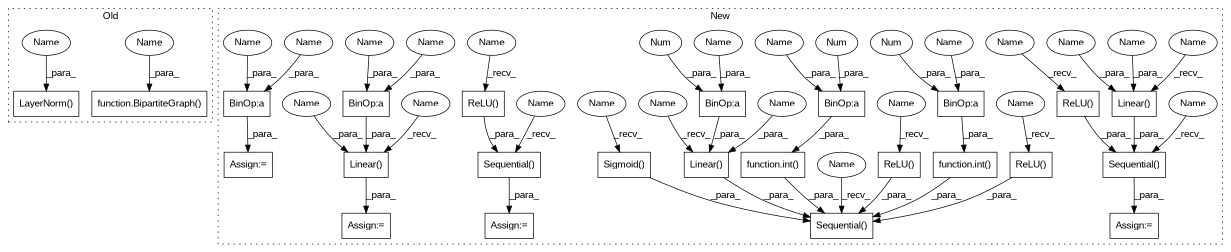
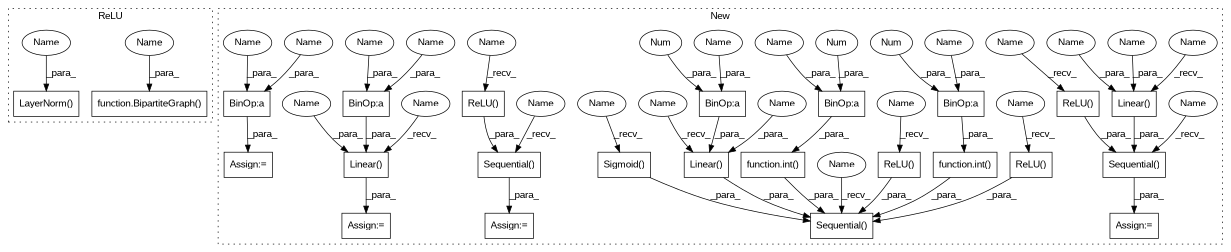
  digraph {
    fontname="Liberation Sans"
    node [a=87 l=2 s=2326 shape=ellipse fontname="Liberation Sans"]
    edge [fontname="Liberation Sans"]
    n1 [a=75 l="13,1" label="LayerNorm()" s="4745,4776" shape=box]
    n2 [a=75 l="28,10" label="function.BipartiteGraph()" s="5145,5246" shape=box]
    n3 [l=18 label=Name s=5173]
    n4 [l=18 label=Name s=4758]
    n5 [a=75 l="4,1" label="function.int()" s="2282,2307" shape=box]
    n6 [a=82 l=1 label="BinOp:a" s=2305 shape=box]
    n7 [a=76 l=1 label=Num s=2306]
    n8 [a=75 l="10,1" label="Linear()" s="2088,2139" shape=box]
    n9 [a=82 l=1 label="BinOp:a" s=2231 shape=box]
    n10 [a=75 l="4,1" label="function.int()" s="2208,2233" shape=box]
    n11 [a=82 l=3 label="BinOp:a" s=2911 shape=box]
    n12 [a=82 l=3 label="BinOp:a" s=2755 shape=box]
    n13 [a=75 l=12 label="Sigmoid()" shape=box]
    n14 [a=76 l=1 label=Num s=2232]
    n15 [a=75 l=9 label="ReLU()" s=2249 shape=box]
    n16 [a=68 l=3 label="Assign:=" s=2711 shape=box]
    n17 [a=75 l="27,10" label="Sequential()" s="2540,2640" shape=box]
    n18 [a=75 l=9 label="ReLU()" s=2154 shape=box]
    n19 [a=75 l="10,1" label="Linear()" s="2567,2616" shape=box]
    n20 [a=82 l=1 label="BinOp:a" s=2116 shape=box]
    n21 [a=75 l="27,10" label="Sequential()" s="2061,2338" shape=box]
    n22 [a=75 l="27,10" label="Sequential()" s="2403,2503" shape=box]
    n23 [a=76 l=1 label=Num s=2117]
    n24 [a=75 l=9 label="ReLU()" s=2631 shape=box]
    n25 [a=68 l=3 label="Assign:=" s=2537 shape=box]
    n26 [a=75 l=9 label="ReLU()" s=2494 shape=box]
    n27 [a=68 l=3 label="Assign:=" s=2400 shape=box]
    n28 [a=68 l=3 label="Assign:=" s=2867 shape=box]
    n29 [a=75 l="23,34" label="Linear()" s="2714,2809" shape=box]
    n30 [label=Name s=2631]
    n31 [label=Name s=2249]
    n32 [label=Name s=2567]
    n33 [label=Name s=2494]
    n34 [label=Name s=2061]
    n35 [label=Name s=2540]
    n36 [label=Name s=2088]
    n37 [label=Name s=2714]
    n38 [label=Name]
    n39 [label=Name s=2403]
    n40 [label=Name s=2154]
    n41 [l=19 label=Name s=2212]
    n42 [l=19 label=Name s=2914]
    n43 [l=19 label=Name s=2120]
    n44 [l=19 label=Name s=2286]
    n45 [l=19 label=Name s=2758]
    n46 [l=19 label=Name s=2597]
    n47 [l=18 label=Name s=2577]
    n48 [l=18 label=Name s=2737]
    n49 [l=18 label=Name s=2098]
    n50 [l=18 label=Name s=2791]
    n51 [l=18 label=Name s=2893]
    subgraph cluster_1 {
-     label=Old
+     label=ReLU
      style=dotted
      n1
      n2
      n3
      n4
    }
    subgraph cluster_2 {
      label=New
      style=dotted
      n5
      n6
      n7
      n8
      n9
      n10
      n11
      n12
      n13
      n14
      n15
      n16
      n17
      n18
      n19
      n20
      n21
      n22
      n23
      n24
      n25
      n26
      n27
      n28
      n29
      n30
      n31
      n32
      n33
      n34
      n35
      n36
      n37
      n38
      n39
      n40
      n41
      n42
      n43
      n44
      n45
      n46
      n47
      n48
      n49
      n50
      n51
    }
    n3 -> n2 [label=_para_]
    n4 -> n1 [label=_para_]
    n5 -> n21 [label=_para_]
    n6 -> n5 [label=_para_]
    n7 -> n6 [label=_para_]
    n8 -> n21 [label=_para_]
    n9 -> n10 [label=_para_]
    n10 -> n21 [label=_para_]
    n11 -> n28 [label=_para_]
    n12 -> n29 [label=_para_]
    n13 -> n21 [label=_para_]
    n14 -> n9 [label=_para_]
    n15 -> n21 [label=_para_]
    n17 -> n25 [label=_para_]
    n18 -> n21 [label=_para_]
    n19 -> n17 [label=_para_]
    n20 -> n8 [label=_para_]
    n22 -> n27 [label=_para_]
    n23 -> n20 [label=_para_]
    n24 -> n17 [label=_para_]
    n26 -> n22 [label=_para_]
    n29 -> n16 [label=_para_]
    n30 -> n24 [label=_recv_]
    n31 -> n15 [label=_recv_]
    n32 -> n19 [label=_recv_]
    n33 -> n26 [label=_recv_]
    n34 -> n21 [label=_recv_]
    n35 -> n17 [label=_recv_]
    n36 -> n8 [label=_recv_]
    n37 -> n29 [label=_recv_]
    n38 -> n13 [label=_recv_]
    n39 -> n22 [label=_recv_]
    n40 -> n18 [label=_recv_]
    n41 -> n9 [label=_para_]
    n42 -> n11 [label=_para_]
    n43 -> n8 [label=_para_]
    n44 -> n6 [label=_para_]
    n45 -> n12 [label=_para_]
    n46 -> n19 [label=_para_]
    n47 -> n19 [label=_para_]
    n48 -> n12 [label=_para_]
    n49 -> n20 [label=_para_]
    n50 -> n29 [label=_para_]
    n51 -> n11 [label=_para_]
  }
